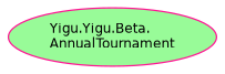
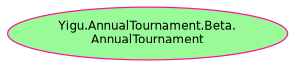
  digraph {
    rankdir=LR
-   n1 [color=deeppink fillcolor=palegreen fontname=Helvetica fontsize=10 height=0.2 label="Yigu.Yigu.Beta.\lAnnualTournament" shape=ellipse style=filled width=0.4]
+   n1 [color=deeppink fillcolor=palegreen fontname=Helvetica fontsize=10 height=0.2 label="Yigu.AnnualTournament.Beta.\lAnnualTournament" shape=ellipse style=filled width=0.4]
  }
